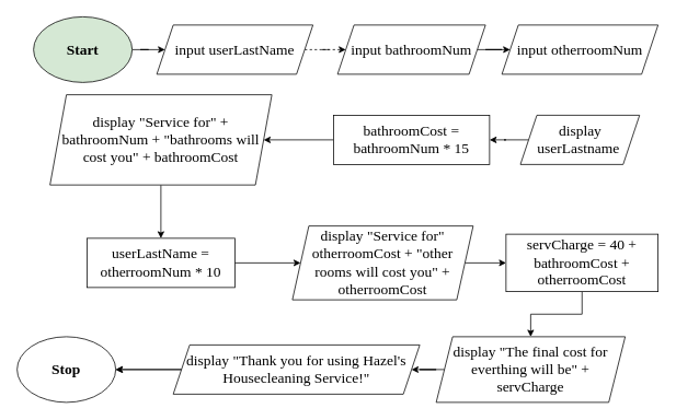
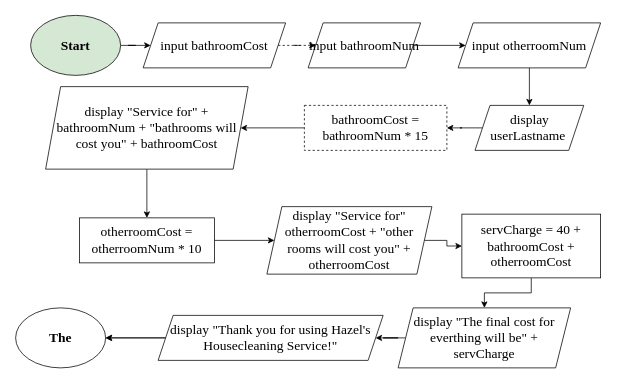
  <mxCell id="0" />
  <mxCell id="1" parent="0" />
  <mxCell id="2" style="edgeStyle=orthogonalEdgeStyle;rounded=0;orthogonalLoop=1;jettySize=auto;html=1;exitX=1;exitY=0.5;exitDx=0;exitDy=0;entryX=0;entryY=0.5;entryDx=0;entryDy=0;" edge="1" parent="1" source="3" target="5"><mxGeometry relative="1" as="geometry" /></mxCell>
  <mxCell id="3" value="&lt;font style=&quot;font-size: 18px;&quot; face=&quot;Times New Roman&quot;&gt;&lt;b&gt;Start&lt;/b&gt;&lt;/font&gt;" style="ellipse;whiteSpace=wrap;html=1;fillColor=#d5e8d4;" vertex="1" parent="1"><mxGeometry y="20" width="120" height="80" as="geometry" x="40" /></mxCell>
  <mxCell id="4" style="edgeStyle=orthogonalEdgeStyle;rounded=0;orthogonalLoop=1;jettySize=auto;html=1;exitX=1;exitY=0.5;exitDx=0;exitDy=0;entryX=0;entryY=0.5;entryDx=0;entryDy=0;dashed=1;" edge="1" parent="1" source="5" target="7"><mxGeometry relative="1" as="geometry" /></mxCell>
- <mxCell id="5" value="&lt;font style=&quot;font-size: 18px;&quot; face=&quot;Times New Roman&quot;&gt;input userLastName&lt;/font&gt;" style="shape=parallelogram;perimeter=parallelogramPerimeter;whiteSpace=wrap;html=1;fixedSize=1;" vertex="1" parent="1"><mxGeometry x="190" y="30" width="190" height="60" as="geometry" /></mxCell>
+ <mxCell id="5" value="&lt;font style=&quot;font-size: 18px;&quot; face=&quot;Times New Roman&quot;&gt;input bathroomCost&lt;/font&gt;" style="shape=parallelogram;perimeter=parallelogramPerimeter;whiteSpace=wrap;html=1;fixedSize=1;" vertex="1" parent="1"><mxGeometry x="190" y="30" width="190" height="60" as="geometry" /></mxCell>
  <mxCell id="6" style="edgeStyle=orthogonalEdgeStyle;rounded=0;orthogonalLoop=1;jettySize=auto;html=1;exitX=1;exitY=0.5;exitDx=0;exitDy=0;entryX=0;entryY=0.5;entryDx=0;entryDy=0;" edge="1" parent="1" source="7" target="9"><mxGeometry relative="1" as="geometry" /></mxCell>
- <mxCell id="7" value="&lt;font style=&quot;font-size: 18px;&quot; face=&quot;Times New Roman&quot;&gt;input bathroomNum&lt;/font&gt;" style="shape=parallelogram;perimeter=parallelogramPerimeter;whiteSpace=wrap;html=1;fixedSize=1;" vertex="1" parent="1"><mxGeometry x="410" y="30" width="180" height="60" as="geometry" /></mxCell>
+ <mxCell id="7" value="&lt;font style=&quot;font-size: 18px;&quot; face=&quot;Times New Roman&quot;&gt;input bathroomNum&lt;/font&gt;" style="shape=parallelogram;perimeter=parallelogramPerimeter;whiteSpace=wrap;html=1;fixedSize=1;" vertex="1" parent="1"><mxGeometry x="410" y="30" width="150" height="60" as="geometry" /></mxCell>
+ <mxCell id="8" style="edgeStyle=orthogonalEdgeStyle;rounded=0;orthogonalLoop=1;jettySize=auto;html=1;exitX=0.5;exitY=1;exitDx=0;exitDy=0;entryX=0.5;entryY=0;entryDx=0;entryDy=0;" edge="1" parent="1" source="9" target="11"><mxGeometry relative="1" as="geometry" /></mxCell>
  <mxCell id="9" value="&lt;font style=&quot;font-size: 18px;&quot; face=&quot;Times New Roman&quot;&gt;input otherroomNum&lt;/font&gt;" style="shape=parallelogram;perimeter=parallelogramPerimeter;whiteSpace=wrap;html=1;fixedSize=1;" vertex="1" parent="1"><mxGeometry x="610" y="30" width="190" height="60" as="geometry" /></mxCell>
  <mxCell id="10" style="edgeStyle=orthogonalEdgeStyle;rounded=0;orthogonalLoop=1;jettySize=auto;html=1;exitX=0;exitY=0.5;exitDx=0;exitDy=0;" edge="1" parent="1" source="11" target="13"><mxGeometry relative="1" as="geometry" /></mxCell>
  <mxCell id="11" value="&lt;font face=&quot;Times New Roman&quot; style=&quot;font-size: 18px;&quot;&gt;display userLastname&amp;nbsp;&lt;/font&gt;" style="shape=parallelogram;perimeter=parallelogramPerimeter;whiteSpace=wrap;html=1;fixedSize=1;" vertex="1" parent="1"><mxGeometry x="632.5" y="140" width="145" height="60" as="geometry" /></mxCell>
  <mxCell id="12" style="edgeStyle=orthogonalEdgeStyle;rounded=0;orthogonalLoop=1;jettySize=auto;html=1;exitX=0;exitY=0.5;exitDx=0;exitDy=0;entryX=1;entryY=0.5;entryDx=0;entryDy=0;" edge="1" parent="1" source="13" target="19"><mxGeometry relative="1" as="geometry" /></mxCell>
- <mxCell id="13" value="&lt;font face=&quot;Times New Roman&quot; style=&quot;font-size: 18px;&quot;&gt;bathroomCost = bathroomNum * 15&lt;/font&gt;" style="rounded=0;whiteSpace=wrap;html=1;" vertex="1" parent="1"><mxGeometry x="405" y="140" width="190" height="60" as="geometry" /></mxCell>
+ <mxCell id="13" value="&lt;font face=&quot;Times New Roman&quot; style=&quot;font-size: 18px;&quot;&gt;bathroomCost = bathroomNum * 15&lt;/font&gt;" style="rounded=0;whiteSpace=wrap;html=1;dashed=1;" vertex="1" parent="1"><mxGeometry x="405" y="140" width="190" height="60" as="geometry" /></mxCell>
  <mxCell id="14" style="edgeStyle=orthogonalEdgeStyle;rounded=0;orthogonalLoop=1;jettySize=auto;html=1;exitX=1;exitY=0.5;exitDx=0;exitDy=0;" edge="1" parent="1" source="15" target="21"><mxGeometry relative="1" as="geometry" /></mxCell>
- <mxCell id="15" value="&lt;font face=&quot;Times New Roman&quot; style=&quot;font-size: 18px;&quot;&gt;userLastName = otherroomNum * 10&lt;/font&gt;" style="rounded=0;whiteSpace=wrap;html=1;" vertex="1" parent="1"><mxGeometry x="105" y="290" width="180" height="60" as="geometry" /></mxCell>
+ <mxCell id="15" value="&lt;font face=&quot;Times New Roman&quot; style=&quot;font-size: 18px;&quot;&gt;otherroomCost = otherroomNum * 10&lt;/font&gt;" style="rounded=0;whiteSpace=wrap;html=1;" vertex="1" parent="1"><mxGeometry x="105" y="290" width="180" height="60" as="geometry" /></mxCell>
  <mxCell id="16" style="edgeStyle=orthogonalEdgeStyle;rounded=0;orthogonalLoop=1;jettySize=auto;html=1;exitX=0.5;exitY=1;exitDx=0;exitDy=0;" edge="1" parent="1" source="17" target="23"><mxGeometry relative="1" as="geometry" /></mxCell>
- <mxCell id="17" value="&lt;font style=&quot;font-size: 18px;&quot; face=&quot;Times New Roman&quot;&gt;servCharge = 40 + bathroomCost + otherroomCost&lt;/font&gt;" style="rounded=0;whiteSpace=wrap;html=1;" vertex="1" parent="1"><mxGeometry x="615" y="285" width="185" height="70" as="geometry" /></mxCell>
+ <mxCell id="17" value="&lt;font style=&quot;font-size: 18px;&quot; face=&quot;Times New Roman&quot;&gt;servCharge = 40 + bathroomCost + otherroomCost&lt;/font&gt;" style="rounded=0;whiteSpace=wrap;html=1;" vertex="1" parent="1"><mxGeometry x="615" y="285" width="185" height="85" as="geometry" /></mxCell>
  <mxCell id="18" style="edgeStyle=orthogonalEdgeStyle;rounded=0;orthogonalLoop=1;jettySize=auto;html=1;exitX=0.5;exitY=1;exitDx=0;exitDy=0;" edge="1" parent="1" source="19" target="15"><mxGeometry relative="1" as="geometry" /></mxCell>
  <mxCell id="19" value="&lt;font style=&quot;font-size: 18px;&quot; face=&quot;Times New Roman&quot;&gt;display &quot;Service for&quot; + bathroomNum + &quot;bathrooms will cost you&quot; + bathroomCost&lt;/font&gt;" style="shape=parallelogram;perimeter=parallelogramPerimeter;whiteSpace=wrap;html=1;fixedSize=1;" vertex="1" parent="1"><mxGeometry x="60" y="115" width="270" height="110" as="geometry" /></mxCell>
  <mxCell id="20" style="edgeStyle=orthogonalEdgeStyle;rounded=0;orthogonalLoop=1;jettySize=auto;html=1;exitX=1;exitY=0.5;exitDx=0;exitDy=0;entryX=0;entryY=0.5;entryDx=0;entryDy=0;" edge="1" parent="1" source="21" target="17"><mxGeometry relative="1" as="geometry" /></mxCell>
  <mxCell id="21" value="&lt;font face=&quot;Times New Roman&quot; style=&quot;font-size: 18px;&quot;&gt;display &quot;Service for&quot; otherroomCost + &quot;other rooms will cost you&quot; + otherroomCost&lt;/font&gt;" style="shape=parallelogram;perimeter=parallelogramPerimeter;whiteSpace=wrap;html=1;fixedSize=1;" vertex="1" parent="1"><mxGeometry x="355" y="275" width="220" height="90" as="geometry" /></mxCell>
  <mxCell id="22" style="edgeStyle=orthogonalEdgeStyle;rounded=0;orthogonalLoop=1;jettySize=auto;html=1;exitX=0;exitY=0.5;exitDx=0;exitDy=0;entryX=1;entryY=0.5;entryDx=0;entryDy=0;" edge="1" parent="1" source="23" target="27"><mxGeometry relative="1" as="geometry" /></mxCell>
  <mxCell id="23" value="&lt;font face=&quot;Times New Roman&quot; style=&quot;font-size: 18px;&quot;&gt;display &quot;The final cost for everthing will be&quot; + servCharge&lt;/font&gt;" style="shape=parallelogram;perimeter=parallelogramPerimeter;whiteSpace=wrap;html=1;fixedSize=1;" vertex="1" parent="1"><mxGeometry x="530" y="410" width="230" height="80" as="geometry" /></mxCell>
- <mxCell id="24" value="&lt;font style=&quot;font-size: 18px;&quot; face=&quot;Times New Roman&quot;&gt;&lt;b&gt;Stop&lt;/b&gt;&lt;/font&gt;" style="ellipse;whiteSpace=wrap;html=1;" vertex="1" parent="1"><mxGeometry x="20" y="410" width="120" height="80" as="geometry" /></mxCell>
+ <mxCell id="24" value="&lt;font style=&quot;font-size: 18px;&quot; face=&quot;Times New Roman&quot;&gt;&lt;b&gt;The&lt;/b&gt;&lt;/font&gt;" style="ellipse;whiteSpace=wrap;html=1;" vertex="1" parent="1"><mxGeometry x="20" y="410" width="120" height="80" as="geometry" /></mxCell>
  <mxCell id="25" style="edgeStyle=orthogonalEdgeStyle;rounded=0;orthogonalLoop=1;jettySize=auto;html=1;exitX=0;exitY=0.5;exitDx=0;exitDy=0;entryX=1;entryY=0.5;entryDx=0;entryDy=0;" edge="1" parent="1" source="27" target="24"><mxGeometry relative="1" as="geometry" /></mxCell>
  <mxCell id="26" value="" style="edgeStyle=orthogonalEdgeStyle;rounded=0;orthogonalLoop=1;jettySize=auto;html=1;" edge="1" parent="1" source="27" target="24"><mxGeometry relative="1" as="geometry" /></mxCell>
  <mxCell id="27" value="&lt;font face=&quot;Times New Roman&quot; style=&quot;font-size: 18px;&quot;&gt;display &quot;Thank you for using Hazel's Housecleaning Service!&quot;&lt;/font&gt;" style="shape=parallelogram;perimeter=parallelogramPerimeter;whiteSpace=wrap;html=1;fixedSize=1;" vertex="1" parent="1"><mxGeometry x="210" y="420" width="300" height="60" as="geometry" /></mxCell>
